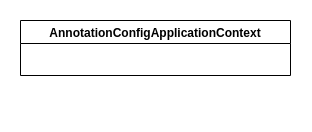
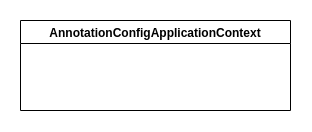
  <mxCell id="0" />
  <mxCell id="1" parent="0" />
- <mxCell id="2" value="AnnotationConfigApplicationContext" style="swimlane;" vertex="1" parent="1"><mxGeometry x="20" y="20" width="270" height="55" as="geometry" /></mxCell>
+ <mxCell id="2" value="AnnotationConfigApplicationContext" style="swimlane;" vertex="1" parent="1"><mxGeometry x="20" y="20" width="270" height="90" as="geometry" /></mxCell>
